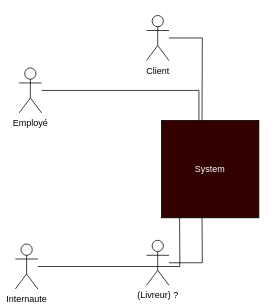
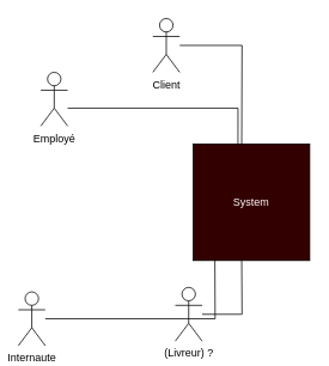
  <mxCell id="0" />
  <mxCell id="1" parent="0" />
  <mxCell id="2" style="edgeStyle=orthogonalEdgeStyle;rounded=0;orthogonalLoop=1;jettySize=auto;html=1;entryX=0;entryY=0;entryDx=0;entryDy=52.5;entryPerimeter=0;" edge="1" parent="1" source="3"><mxGeometry relative="1" as="geometry"><mxPoint x="239" y="242.5" as="targetPoint" /><Array as="points"><mxPoint x="265" y="120" /><mxPoint x="265" y="243" /></Array></mxGeometry></mxCell>
- <mxCell id="3" value="Employé" style="shape=umlActor;verticalLabelPosition=bottom;verticalAlign=top;html=1;outlineConnect=0;" vertex="1" parent="1"><mxGeometry x="25" y="90" width="30" height="60" as="geometry" /></mxCell>
+ <mxCell id="3" value="Employé" style="shape=umlActor;verticalLabelPosition=bottom;verticalAlign=top;html=1;outlineConnect=0;" vertex="1" parent="1"><mxGeometry x="45" y="80" width="30" height="60" as="geometry" /></mxCell>
  <mxCell id="4" style="edgeStyle=orthogonalEdgeStyle;rounded=0;orthogonalLoop=1;jettySize=auto;html=1;entryX=0;entryY=0;entryDx=0;entryDy=52.5;entryPerimeter=0;" edge="1" parent="1" source="5"><mxGeometry relative="1" as="geometry"><mxPoint x="239" y="242.5" as="targetPoint" /></mxGeometry></mxCell>
  <mxCell id="5" value="Internaute" style="shape=umlActor;verticalLabelPosition=bottom;verticalAlign=top;html=1;outlineConnect=0;" vertex="1" parent="1"><mxGeometry x="20" y="325" width="30" height="60" as="geometry" /></mxCell>
  <mxCell id="6" style="edgeStyle=orthogonalEdgeStyle;rounded=0;orthogonalLoop=1;jettySize=auto;html=1;" edge="1" parent="1" source="7"><mxGeometry relative="1" as="geometry"><mxPoint x="269" y="190" as="targetPoint" /></mxGeometry></mxCell>
- <mxCell id="7" value="Client" style="shape=umlActor;verticalLabelPosition=bottom;verticalAlign=top;html=1;outlineConnect=0;" vertex="1" parent="1"><mxGeometry x="195" y="20" width="30" height="60" as="geometry" /></mxCell>
+ <mxCell id="7" value="Client" style="shape=umlActor;verticalLabelPosition=bottom;verticalAlign=top;html=1;outlineConnect=0;" vertex="1" parent="1"><mxGeometry x="170" y="20" width="30" height="60" as="geometry" /></mxCell>
  <mxCell id="8" style="edgeStyle=orthogonalEdgeStyle;rounded=0;orthogonalLoop=1;jettySize=auto;html=1;entryX=0.5;entryY=1;entryDx=0;entryDy=0;entryPerimeter=0;" edge="1" parent="1" source="9"><mxGeometry relative="1" as="geometry"><mxPoint x="269" y="270" as="targetPoint" /></mxGeometry></mxCell>
  <mxCell id="9" value="(Livreur) ?" style="shape=umlActor;verticalLabelPosition=bottom;verticalAlign=top;html=1;outlineConnect=0;" vertex="1" parent="1"><mxGeometry x="195" y="320" width="30" height="60" as="geometry" /></mxCell>
  <mxCell id="10" value="&lt;font color=&quot;#ffffff&quot;&gt;System&lt;/font&gt;" style="whiteSpace=wrap;html=1;aspect=fixed;fillColor=#330000;" vertex="1" parent="1"><mxGeometry x="215" y="160" width="130" height="130" as="geometry" /></mxCell>
